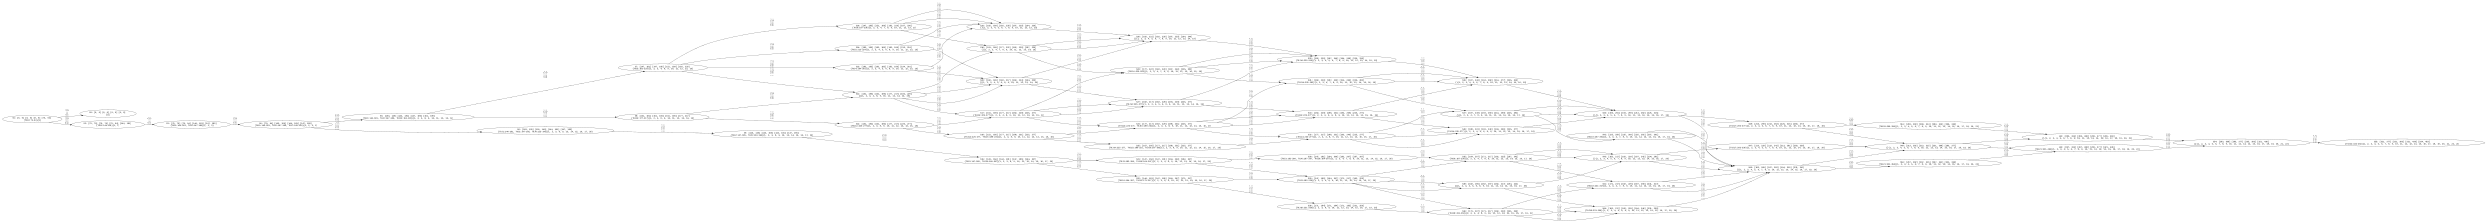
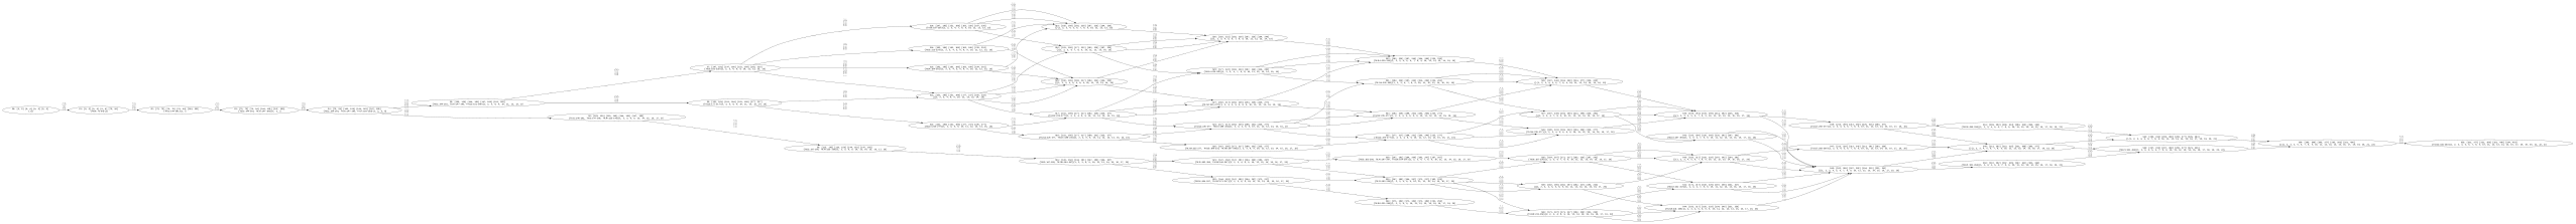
  digraph {
    rankdir=LR
    fontname="Liberation Mono"
    node [fontname="Liberation Mono"]
    edge [fontsize=8 fontname="Liberation Mono"]
    n1 [label="S0: [0, 0] [0, 0] [0, 0] [0, 0] \n{}{}"]
    n2 [label="S1: [0, 0] [0, 0] [0, 0] [75, 94] \n{T0J0:75-94}{1}"]
    n3 [label="S2: [75, 75] [75, 75] [75, 94] [144, 181] \n{T0J1:144-181}{1, 2}"]
    n4 [label="S3: [75, 75] [75, 94] [144, 181] [147, 185] \n{T0J1:144-181, T0J2:147-185}{1, 2, 3}"]
    n5 [label="S4: [75, 94] [103, 129] [144, 181] [147, 185] \n{T0J1:144-181, T0J2:147-185, T0J7:103-129}{1, 2, 3, 8}"]
    n6 [label="S5: [103, 129] [144, 181] [147, 185] [151, 189] \n{T0J1:144-181, T0J2:147-185, T0J12:151-189}{1, 2, 3, 8, 9, 10, 11, 12, 13, 19}"]
    n7 [label="S6: [103, 129] [115, 145] [144, 181] [147, 185] \n{T0J1:144-181, T0J2:147-185, T0J8:115-145}{1, 2, 3, 8, 9, 13, 14, 15, 16, 17, 20}"]
    n8 [label="S7: [147, 181] [147, 185] [151, 189] [182, 229] \n{T0J3:182-229}{1, 2, 3, 4, 8, 9, 10, 11, 12, 13, 19}"]
    n9 [label="S8: [151, 181] [151, 184] [151, 185] [177, 217] \n{T0J13:177-217}{1, 2, 3, 8, 9, 10, 11, 12, 13, 14, 19}"]
    n10 [label="S9: [115, 145] [123, 156] [144, 181] [147, 185] \n{T0J2:147-185, T0J9:123-156}{1, 2, 3, 8, 9, 10, 13, 14, 15, 16, 17, 20}"]
    n11 [label="S10: [147, 185] [151, 189] [182, 229] [187, 236] \n{T0J6:187-236}{1, 2, 3, 4, 7, 8, 9, 10, 11, 12, 13, 19}"]
    n12 [label="S11: [151, 185] [151, 189] [177, 217] [182, 229] \n{}{1, 2, 3, 4, 8, 9, 10, 11, 12, 13, 14, 19}"]
    n13 [label="S13: [182, 185] [182, 185] [182, 189] [194, 201] \n{T0J4:194-201}{1, 2, 3, 4, 5, 6, 8, 9, 10, 11, 12, 13, 19}"]
    n14 [label="S14: [182, 185] [182, 185] [182, 189] [213, 224] \n{T0J5:213-224}{1, 2, 3, 4, 5, 6, 8, 9, 10, 11, 12, 13, 19}"]
    n15 [label="S12: [151, 184] [151, 185] [177, 217] [225, 277] \n{T0J14:225-277}{1, 2, 3, 8, 9, 10, 11, 12, 13, 14, 15, 19}"]
    n16 [label="S15: [123, 156] [144, 181] [147, 185] [164, 207] \n{T0J2:147-185, T0J10:164-207}{1, 2, 3, 8, 9, 10, 11, 13, 14, 15, 16, 17, 20}"]
    n17 [label="S16: [151, 189] [177, 222] [182, 229] [187, 236] \n{}{1, 2, 3, 4, 7, 8, 9, 10, 11, 12, 13, 14, 19}"]
    n18 [label="S19: [182, 189] [182, 228] [187, 229] [194, 236] \n{}{1, 2, 3, 4, 5, 6, 7, 8, 9, 10, 11, 12, 13, 19}"]
    n19 [label="S17: [151, 189] [177, 217] [182, 229] [225, 277] \n{T0J14:225-277}{1, 2, 3, 4, 8, 9, 10, 11, 12, 13, 14, 15, 19}"]
    n20 [label="S20: [182, 189] [182, 217] [182, 224] [194, 229] \n{}{1, 2, 3, 4, 5, 6, 8, 9, 10, 11, 12, 13, 14, 19}"]
    n21 [label="S18: [151, 185] [177, 217] [188, 231] [225, 277] \n{T0J14:225-277, T0J15:188-231}{1, 2, 3, 8, 9, 10, 11, 12, 13, 14, 15, 16, 19}"]
    n22 [label="S21: [147, 156] [147, 181] [164, 200] [182, 207] \n{T0J3:182-200, T0J10:164-207}{1, 2, 3, 4, 8, 9, 10, 11, 13, 14, 15, 16, 17, 20}"]
    n23 [label="S22: [144, 181] [147, 185] [164, 207] [171, 217] \n{T0J10:164-207, T0J11:171-217}{1, 2, 3, 8, 9, 10, 11, 12, 13, 14, 15, 16, 17, 20}"]
    n24 [label="S23: [177, 222] [182, 229] [187, 240] [225, 282] \n{T0J14:225-282}{1, 2, 3, 4, 7, 8, 9, 10, 11, 12, 13, 14, 15, 19}"]
    n25 [label="S26: [182, 222] [182, 228] [187, 229] [194, 240] \n{}{1, 2, 3, 4, 5, 6, 7, 8, 9, 10, 11, 12, 13, 14, 19}"]
    n26 [label="S24: [177, 217] [182, 229] [188, 231] [225, 277] \n{T0J14:225-277, T0J15:188-231}{1, 2, 3, 4, 8, 9, 10, 11, 12, 13, 14, 15, 16, 19}"]
    n27 [label="S27: [182, 217] [182, 228] [194, 229] [225, 277] \n{T0J14:225-277}{1, 2, 3, 4, 5, 6, 8, 9, 10, 11, 12, 13, 14, 15, 19}"]
    n28 [label="S25: [167, 205] [177, 217] [188, 231] [225, 277] \n{T0J14:225-277, T0J15:188-231, T0J16:167-205}{1, 2, 3, 8, 9, 10, 11, 12, 13, 14, 15, 16, 17, 19}"]
    n29 [label="S28: [147, 181] [164, 200] [182, 207] [187, 207] \n{T0J3:182-200, T0J6:187-207, T0J10:164-207}{1, 2, 3, 4, 7, 8, 9, 10, 11, 13, 14, 15, 16, 17, 20}"]
    n30 [label="S29: [147, 185] [164, 207] [171, 217] [182, 229] \n{T0J3:182-229}{1, 2, 3, 4, 8, 9, 10, 11, 12, 13, 14, 15, 16, 17, 20}"]
    n31 [label="S30: [171, 184] [171, 184] [171, 185] [231, 259] \n{T0J18:231-259}{1, 2, 3, 8, 9, 10, 11, 12, 13, 14, 15, 16, 17, 19, 20}"]
    n32 [label="S31: [182, 229] [187, 240] [214, 269] [225, 282] \n{T0J14:225-282}{1, 2, 3, 4, 7, 8, 9, 10, 11, 12, 13, 14, 15, 16, 19}"]
    n33 [label="S33: [182, 229] [187, 240] [194, 268] [225, 315] \n{T0J14:225-315}{1, 2, 3, 4, 5, 6, 7, 8, 9, 10, 11, 12, 13, 14, 15, 19}"]
    n34 [label="S32: [177, 217] [188, 231] [193, 249] [225, 277] \n{T0J14:225-277}{1, 2, 3, 4, 8, 9, 10, 11, 12, 13, 14, 15, 16, 17, 19}"]
    n35 [label="S34: [182, 229] [188, 231] [194, 256] [225, 277] \n{T0J14:225-277}{1, 2, 3, 4, 5, 6, 8, 9, 10, 11, 12, 13, 14, 15, 16, 19}"]
    n36 [label="S35: [164, 207] [171, 217] [182, 229] [187, 242] \n{T0J6:187-236}{1, 2, 3, 4, 7, 8, 9, 10, 11, 12, 13, 14, 15, 16, 17, 20}"]
    n37 [label="S36: [171, 207] [171, 217] [182, 229] [231, 259] \n{T0J18:231-259}{1, 2, 3, 4, 8, 9, 10, 11, 12, 13, 14, 15, 16, 17, 19, 20}"]
    n38 [label="S38: [182, 185] [182, 207] [182, 217] [194, 224] \n{}{1, 2, 3, 4, 5, 6, 8, 9, 10, 11, 12, 13, 14, 15, 16, 17, 20}"]
    n39 [label="S37: [187, 240] [193, 250] [214, 269] [225, 282] \n{}{1, 2, 3, 4, 7, 8, 9, 10, 11, 12, 13, 14, 15, 16, 17, 19}"]
    n40 [label="S39: [187, 240] [194, 268] [214, 277] [225, 315] \n{}{1, 2, 3, 4, 5, 6, 7, 8, 9, 10, 11, 12, 13, 14, 15, 16, 19}"]
    n41 [label="S40: [188, 231] [193, 249] [194, 256] [225, 277] \n{T0J14:225-277}{1, 2, 3, 4, 5, 6, 8, 9, 10, 11, 12, 13, 14, 15, 16, 17, 19}"]
    n42 [label="S41: [171, 217] [182, 229] [187, 258] [231, 317] \n{T0J18:231-317}{1, 2, 3, 4, 7, 8, 9, 10, 11, 12, 13, 14, 15, 16, 17, 19, 20}"]
    n43 [label="S43: [182, 217] [182, 229] [187, 242] [194, 281] \n{}{1, 2, 3, 4, 5, 6, 7, 8, 9, 10, 11, 12, 13, 14, 15, 16, 17, 20}"]
    n44 [label="S44: [182, 217] [182, 229] [194, 246] [231, 259] \n{T0J18:231-259}{1, 2, 3, 4, 5, 6, 8, 9, 10, 11, 12, 13, 14, 15, 16, 17, 19, 20}"]
    n45 [label="S42: [225, 250] [225, 269] [225, 282] [267, 301] \n{T0J19:267-301}{1, 2, 3, 4, 7, 8, 9, 10, 11, 12, 13, 14, 15, 16, 17, 19, 20}"]
    n46 [label="S45: [193, 261] [194, 269] [214, 282] [225, 315] \n{}{1, 2, 3, 4, 5, 6, 7, 8, 9, 10, 11, 12, 13, 14, 15, 16, 17, 19}"]
    n47 [label="S46: [182, 269] [187, 282] [194, 315] [231, 341] \n{}{1, 2, 3, 4, 5, 6, 7, 8, 9, 10, 11, 12, 13, 14, 15, 16, 17, 19, 20}"]
    n48 [label="S47: [213, 229] [213, 242] [213, 281] [283, 330] \n{T0J17:283-330}{1, 2, 3, 4, 5, 6, 7, 8, 9, 10, 11, 12, 13, 14, 15, 16, 17, 18, 20}"]
    n49 [label="S48: [213, 269] [214, 282] [225, 315] [283, 377] \n{T0J17:283-377}{1, 2, 3, 4, 5, 6, 7, 8, 9, 10, 11, 12, 13, 14, 15, 16, 17, 18, 19}"]
    n50 [label="S49: [213, 282] [213, 315] [231, 368] [283, 377] \n{}{1, 2, 3, 4, 5, 6, 7, 8, 9, 10, 11, 12, 13, 14, 15, 16, 17, 18, 19, 20}"]
    n51 [label="S50: [267, 282] [267, 315] [267, 341] [321, 356] \n{T0J21:321-356}{1, 2, 3, 4, 5, 6, 7, 8, 9, 10, 11, 12, 13, 14, 15, 16, 17, 19, 20, 22}"]
    n52 [label="S51: [283, 283] [283, 314] [283, 315] [295, 330] \n{T0J20:295-330}{1, 2, 3, 4, 5, 6, 7, 8, 9, 10, 11, 12, 13, 14, 15, 16, 17, 18, 19, 21}"]
    n53 [label="S52: [283, 315] [283, 368] [283, 377] [295, 384] \n{}{1, 2, 3, 4, 5, 6, 7, 8, 9, 10, 11, 12, 13, 14, 15, 16, 17, 18, 19, 20, 21}"]
    n54 [label="S53: [267, 315] [267, 368] [283, 377] [321, 436] \n{T0J21:321-436}{1, 2, 3, 4, 5, 6, 7, 8, 9, 10, 11, 12, 13, 14, 15, 16, 17, 18, 19, 20, 22}"]
    n55 [label="S54: [283, 368] [283, 377] [295, 393] [321, 436] \n{}{1, 2, 3, 4, 5, 6, 7, 8, 9, 10, 11, 12, 13, 14, 15, 16, 17, 18, 19, 20, 21, 22}"]
    n56 [label="S55: [321, 377] [321, 393] [321, 436] [334, 453] \n{T0J22:334-453}{1, 2, 3, 4, 5, 6, 7, 8, 9, 10, 11, 12, 13, 14, 15, 16, 17, 18, 19, 20, 21, 22, 23}"]
-   n2 -> n1 [label="T0 J0\nDL=2350\nES=0\nLS=0\nEF=75\nLF=94"]
+   n1 -> n2 [label="T0 J0\nDL=2350\nES=0\nLS=0\nEF=75\nLF=94"]
    n2 -> n3 [label="T0 J1\nDL=2350\nES=75\nLS=94\nEF=144\nLF=181"]
    n3 -> n4 [label="T0 J2\nDL=2350\nES=75\nLS=94\nEF=147\nLF=185"]
    n4 -> n5 [label="T0 J7\nDL=2350\nES=75\nLS=94\nEF=103\nLF=129"]
    n5 -> n6 [label="T0 J12\nDL=2350\nES=103\nLS=129\nEF=151\nLF=189"]
    n5 -> n7 [label="T0 J8\nDL=2350\nES=103\nLS=129\nEF=115\nLF=145"]
    n6 -> n8 [label="T0 J3\nDL=2350\nES=147\nLS=185\nEF=182\nLF=229"]
    n6 -> n9 [label="T0 J13\nDL=2350\nES=151\nLS=184\nEF=177\nLF=217"]
    n7 -> n10 [label="T0 J9\nDL=2350\nES=115\nLS=145\nEF=123\nLF=156"]
    n8 -> n11 [label="T0 J6\nDL=2350\nES=147\nLS=185\nEF=187\nLF=236"]
    n8 -> n12 [label="T0 J13\nDL=2350\nES=151\nLS=184\nEF=177\nLF=217"]
    n8 -> n13 [label="T0 J4\nDL=2350\nES=182\nLS=185\nEF=194\nLF=201"]
    n8 -> n14 [label="T0 J5\nDL=2350\nES=182\nLS=185\nEF=213\nLF=224"]
    n9 -> n12 [label="T0 J3\nDL=2350\nES=151\nLS=185\nEF=186\nLF=229"]
    n9 -> n15 [label="T0 J14\nDL=2350\nES=151\nLS=184\nEF=225\nLF=277"]
    n10 -> n16 [label="T0 J10\nDL=2350\nES=115\nLS=145\nEF=164\nLF=207"]
    n11 -> n17 [label="T0 J13\nDL=2350\nES=151\nLS=189\nEF=177\nLF=222"]
    n11 -> n18 [label="T0 J4\nDL=2350\nES=182\nLS=189\nEF=194\nLF=205"]
    n11 -> n18 [label="T0 J5\nDL=2350\nES=182\nLS=189\nEF=213\nLF=228"]
    n12 -> n17 [label="T0 J6\nDL=2350\nES=151\nLS=185\nEF=191\nLF=236"]
    n12 -> n19 [label="T0 J14\nDL=2350\nES=151\nLS=184\nEF=225\nLF=277"]
    n12 -> n20 [label="T0 J4\nDL=2350\nES=182\nLS=185\nEF=194\nLF=201"]
    n12 -> n20 [label="T0 J5\nDL=2350\nES=182\nLS=185\nEF=213\nLF=224"]
    n13 -> n18 [label="T0 J6\nDL=2350\nES=182\nLS=185\nEF=222\nLF=236"]
    n13 -> n20 [label="T0 J13\nDL=2350\nES=182\nLS=184\nEF=208\nLF=217"]
    n14 -> n18 [label="T0 J6\nDL=2350\nES=182\nLS=185\nEF=222\nLF=236"]
    n14 -> n20 [label="T0 J13\nDL=2350\nES=182\nLS=184\nEF=208\nLF=217"]
    n15 -> n19 [label="T0 J3\nDL=2350\nES=151\nLS=185\nEF=186\nLF=229"]
    n15 -> n21 [label="T0 J15\nDL=2350\nES=151\nLS=184\nEF=188\nLF=231"]
    n16 -> n22 [label="T0 J3\nDL=2350\nES=147\nLS=156\nEF=182\nLF=200"]
    n16 -> n23 [label="T0 J11\nDL=2350\nES=123\nLS=156\nEF=171\nLF=217"]
    n17 -> n24 [label="T0 J14\nDL=2350\nES=151\nLS=189\nEF=225\nLF=282"]
    n17 -> n25 [label="T0 J4\nDL=2350\nES=182\nLS=189\nEF=194\nLF=205"]
    n17 -> n25 [label="T0 J5\nDL=2350\nES=182\nLS=189\nEF=213\nLF=228"]
    n18 -> n25 [label="T0 J13\nDL=2350\nES=182\nLS=189\nEF=208\nLF=222"]
    n19 -> n24 [label="T0 J6\nDL=2350\nES=151\nLS=189\nEF=191\nLF=240"]
    n19 -> n26 [label="T0 J15\nDL=2350\nES=151\nLS=184\nEF=188\nLF=231"]
    n19 -> n27 [label="T0 J4\nDL=2350\nES=182\nLS=189\nEF=194\nLF=205"]
    n19 -> n27 [label="T0 J5\nDL=2350\nES=182\nLS=189\nEF=213\nLF=228"]
    n20 -> n25 [label="T0 J6\nDL=2350\nES=182\nLS=189\nEF=222\nLF=240"]
    n20 -> n27 [label="T0 J14\nDL=2350\nES=182\nLS=184\nEF=256\nLF=277"]
    n21 -> n26 [label="T0 J3\nDL=2350\nES=151\nLS=185\nEF=186\nLF=229"]
    n21 -> n28 [label="T0 J16\nDL=2350\nES=151\nLS=184\nEF=167\nLF=205"]
    n22 -> n29 [label="T0 J6\nDL=2350\nES=147\nLS=156\nEF=187\nLF=207"]
    n22 -> n30 [label="T0 J11\nDL=2350\nES=147\nLS=156\nEF=195\nLF=217"]
    n23 -> n30 [label="T0 J3\nDL=2350\nES=147\nLS=185\nEF=182\nLF=229"]
    n23 -> n31 [label="T0 J18\nDL=2350\nES=171\nLS=184\nEF=231\nLF=259"]
    n24 -> n32 [label="T0 J15\nDL=2350\nES=177\nLS=222\nEF=214\nLF=269"]
    n24 -> n33 [label="T0 J4\nDL=2350\nES=182\nLS=222\nEF=194\nLF=238"]
    n24 -> n33 [label="T0 J5\nDL=2350\nES=182\nLS=222\nEF=213\nLF=261"]
    n25 -> n33 [label="T0 J14\nDL=2350\nES=182\nLS=222\nEF=256\nLF=315"]
    n26 -> n32 [label="T0 J6\nDL=2350\nES=177\nLS=217\nEF=217\nLF=268"]
    n26 -> n34 [label="T0 J16\nDL=2350\nES=177\nLS=184\nEF=193\nLF=205"]
    n26 -> n35 [label="T0 J4\nDL=2350\nES=182\nLS=217\nEF=194\nLF=233"]
    n26 -> n35 [label="T0 J5\nDL=2350\nES=182\nLS=217\nEF=213\nLF=256"]
    n27 -> n33 [label="T0 J6\nDL=2350\nES=182\nLS=217\nEF=222\nLF=268"]
    n27 -> n35 [label="T0 J15\nDL=2350\nES=182\nLS=184\nEF=219\nLF=231"]
    n28 -> n34 [label="T0 J3\nDL=2350\nES=167\nLS=205\nEF=202\nLF=249"]
    n29 -> n36 [label="T0 J11\nDL=2350\nES=147\nLS=181\nEF=195\nLF=242"]
    n30 -> n36 [label="T0 J6\nDL=2350\nES=147\nLS=185\nEF=187\nLF=236"]
    n30 -> n37 [label="T0 J18\nDL=2350\nES=171\nLS=184\nEF=231\nLF=259"]
    n30 -> n38 [label="T0 J4\nDL=2350\nES=182\nLS=185\nEF=194\nLF=201"]
    n30 -> n38 [label="T0 J5\nDL=2350\nES=182\nLS=185\nEF=213\nLF=224"]
    n31 -> n37 [label="T0 J3\nDL=2350\nES=171\nLS=185\nEF=206\nLF=229"]
    n32 -> n39 [label="T0 J16\nDL=2350\nES=182\nLS=229\nEF=198\nLF=250"]
    n32 -> n40 [label="T0 J4\nDL=2350\nES=182\nLS=229\nEF=194\nLF=245"]
    n32 -> n40 [label="T0 J5\nDL=2350\nES=182\nLS=229\nEF=213\nLF=268"]
    n33 -> n40 [label="T0 J15\nDL=2350\nES=182\nLS=229\nEF=219\nLF=276"]
    n34 -> n39 [label="T0 J6\nDL=2350\nES=177\nLS=217\nEF=217\nLF=268"]
    n34 -> n41 [label="T0 J4\nDL=2350\nES=182\nLS=217\nEF=194\nLF=233"]
    n34 -> n41 [label="T0 J5\nDL=2350\nES=182\nLS=217\nEF=213\nLF=256"]
    n35 -> n40 [label="T0 J6\nDL=2350\nES=182\nLS=229\nEF=222\nLF=280"]
    n35 -> n41 [label="T0 J16\nDL=2350\nES=182\nLS=184\nEF=198\nLF=205"]
    n36 -> n42 [label="T0 J18\nDL=2350\nES=171\nLS=242\nEF=231\nLF=317"]
    n36 -> n43 [label="T0 J4\nDL=2350\nES=182\nLS=242\nEF=194\nLF=258"]
    n36 -> n43 [label="T0 J5\nDL=2350\nES=182\nLS=242\nEF=213\nLF=281"]
    n37 -> n42 [label="T0 J6\nDL=2350\nES=171\nLS=207\nEF=211\nLF=258"]
    n37 -> n44 [label="T0 J4\nDL=2350\nES=182\nLS=207\nEF=194\nLF=223"]
    n37 -> n44 [label="T0 J5\nDL=2350\nES=182\nLS=207\nEF=213\nLF=246"]
    n38 -> n43 [label="T0 J6\nDL=2350\nES=182\nLS=185\nEF=222\nLF=236"]
    n38 -> n44 [label="T0 J18\nDL=2350\nES=182\nLS=184\nEF=242\nLF=259"]
    n39 -> n45 [label="T0 J19\nDL=2350\nES=225\nLS=248\nEF=267\nLF=301"]
    n39 -> n46 [label="T0 J4\nDL=2350\nES=187\nLS=249\nEF=199\nLF=265"]
    n39 -> n46 [label="T0 J5\nDL=2350\nES=187\nLS=249\nEF=218\nLF=288"]
    n40 -> n46 [label="T0 J16\nDL=2350\nES=187\nLS=240\nEF=203\nLF=261"]
    n41 -> n46 [label="T0 J6\nDL=2350\nES=188\nLS=231\nEF=228\nLF=282"]
    n42 -> n47 [label="T0 J4\nDL=2350\nES=182\nLS=249\nEF=194\nLF=265"]
    n42 -> n47 [label="T0 J5\nDL=2350\nES=182\nLS=249\nEF=213\nLF=288"]
    n43 -> n47 [label="T0 J18\nDL=2350\nES=182\nLS=242\nEF=242\nLF=317"]
    n43 -> n48 [label="T0 J17\nDL=2350\nES=213\nLS=242\nEF=283\nLF=330"]
    n44 -> n47 [label="T0 J6\nDL=2350\nES=182\nLS=217\nEF=222\nLF=268"]
    n45 -> n47 [label="T0 J4\nDL=2350\nES=225\nLS=250\nEF=237\nLF=266"]
    n45 -> n47 [label="T0 J5\nDL=2350\nES=225\nLS=250\nEF=256\nLF=289"]
    n46 -> n47 [label="T0 J19\nDL=2350\nES=225\nLS=288\nEF=267\nLF=341"]
    n46 -> n49 [label="T0 J17\nDL=2350\nES=213\nLS=289\nEF=283\nLF=377"]
    n47 -> n50 [label="T0 J17\nDL=2350\nES=213\nLS=289\nEF=283\nLF=377"]
    n47 -> n51 [label="T0 J21\nDL=2350\nES=267\nLS=288\nEF=321\nLF=356"]
    n48 -> n50 [label="T0 J18\nDL=2350\nES=213\nLS=242\nEF=273\nLF=317"]
    n49 -> n50 [label="T0 J19\nDL=2350\nES=225\nLS=315\nEF=267\nLF=368"]
    n49 -> n52 [label="T0 J20\nDL=2350\nES=283\nLS=314\nEF=295\nLF=330"]
    n50 -> n53 [label="T0 J20\nDL=2350\nES=283\nLS=368\nEF=295\nLF=384"]
    n50 -> n54 [label="T0 J21\nDL=2350\nES=267\nLS=368\nEF=321\nLF=436"]
    n51 -> n54 [label="T0 J17\nDL=2350\nES=267\nLS=289\nEF=337\nLF=377"]
    n52 -> n53 [label="T0 J19\nDL=2350\nES=283\nLS=315\nEF=325\nLF=368"]
    n53 -> n55 [label="T0 J21\nDL=2350\nES=283\nLS=368\nEF=337\nLF=436"]
    n54 -> n55 [label="T0 J20\nDL=2350\nES=283\nLS=377\nEF=295\nLF=393"]
    n55 -> n56 [label="T0 J22\nDL=2350\nES=321\nLS=436\nEF=334\nLF=453"]
  }
